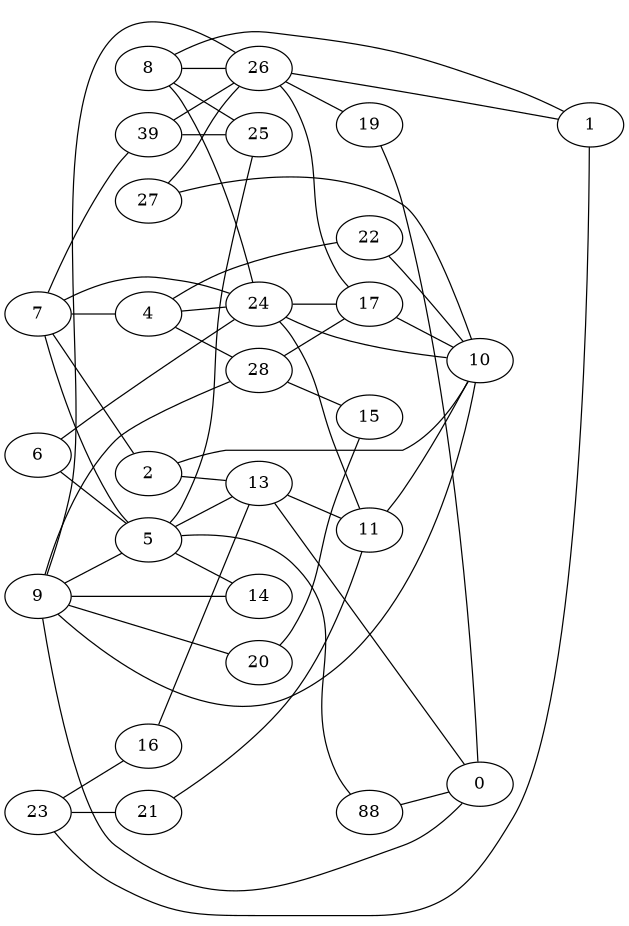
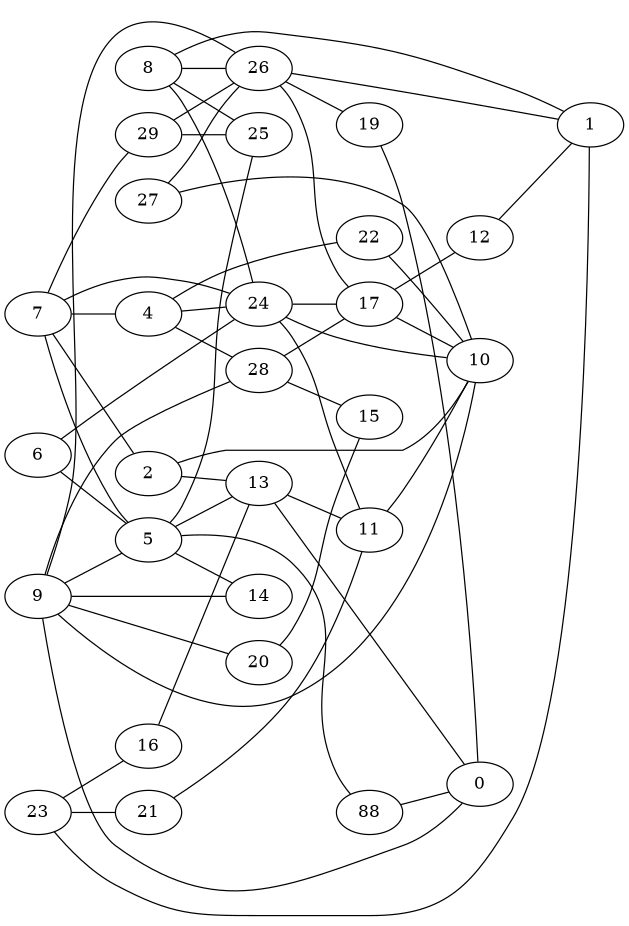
  digraph {
    rankdir=LR
    edge [color=black dir=none]
    20
    15
    8
    25
    26
    24
    16
    1
    19
    17
    11
    10
    13
    0
-   29 [label=39]
+   29
    22
    9
    28
    5
    14
    n21 [label=88]
+   12
    4
    6
    2
    27
    7
    21
    23
    subgraph sub_1 {
      20
      15
      8
      25
      26
      24
      16
      1
      19
      17
      11
      10
      13
      0
      29
      22
      9
      28
      5
      14
      n21
+     12
      4
      6
      2
      27
      7
      21
      23
    }
    20 -> 15
    8 -> 25
    8 -> 26
    8 -> 24
    8 -> 1
    26 -> 1
    26 -> 19
    26 -> 17
    24 -> 17
    24 -> 11
    24 -> 10
    16 -> 13
    19 -> 0
    17 -> 10
+   17 -> 12
    11 -> 10
    13 -> 11
    13 -> 0
    29 -> 25
    29 -> 26
    22 -> 10
    9 -> 20
    9 -> 26
    9 -> 10
    9 -> 0
    9 -> 28
    9 -> 5
    9 -> 14
    28 -> 15
    28 -> 17
    5 -> 25
    5 -> 13
    5 -> 14
    5 -> n21
    n21 -> 0
+   12 -> 1
    4 -> 24
    4 -> 22
    4 -> 28
    6 -> 24
    6 -> 5
    2 -> 10
    2 -> 13
    27 -> 26
    27 -> 10
    7 -> 24
    7 -> 29
    7 -> 5
    7 -> 4
    7 -> 2
    21 -> 11
    23 -> 16
    23 -> 1
    23 -> 21
  }
